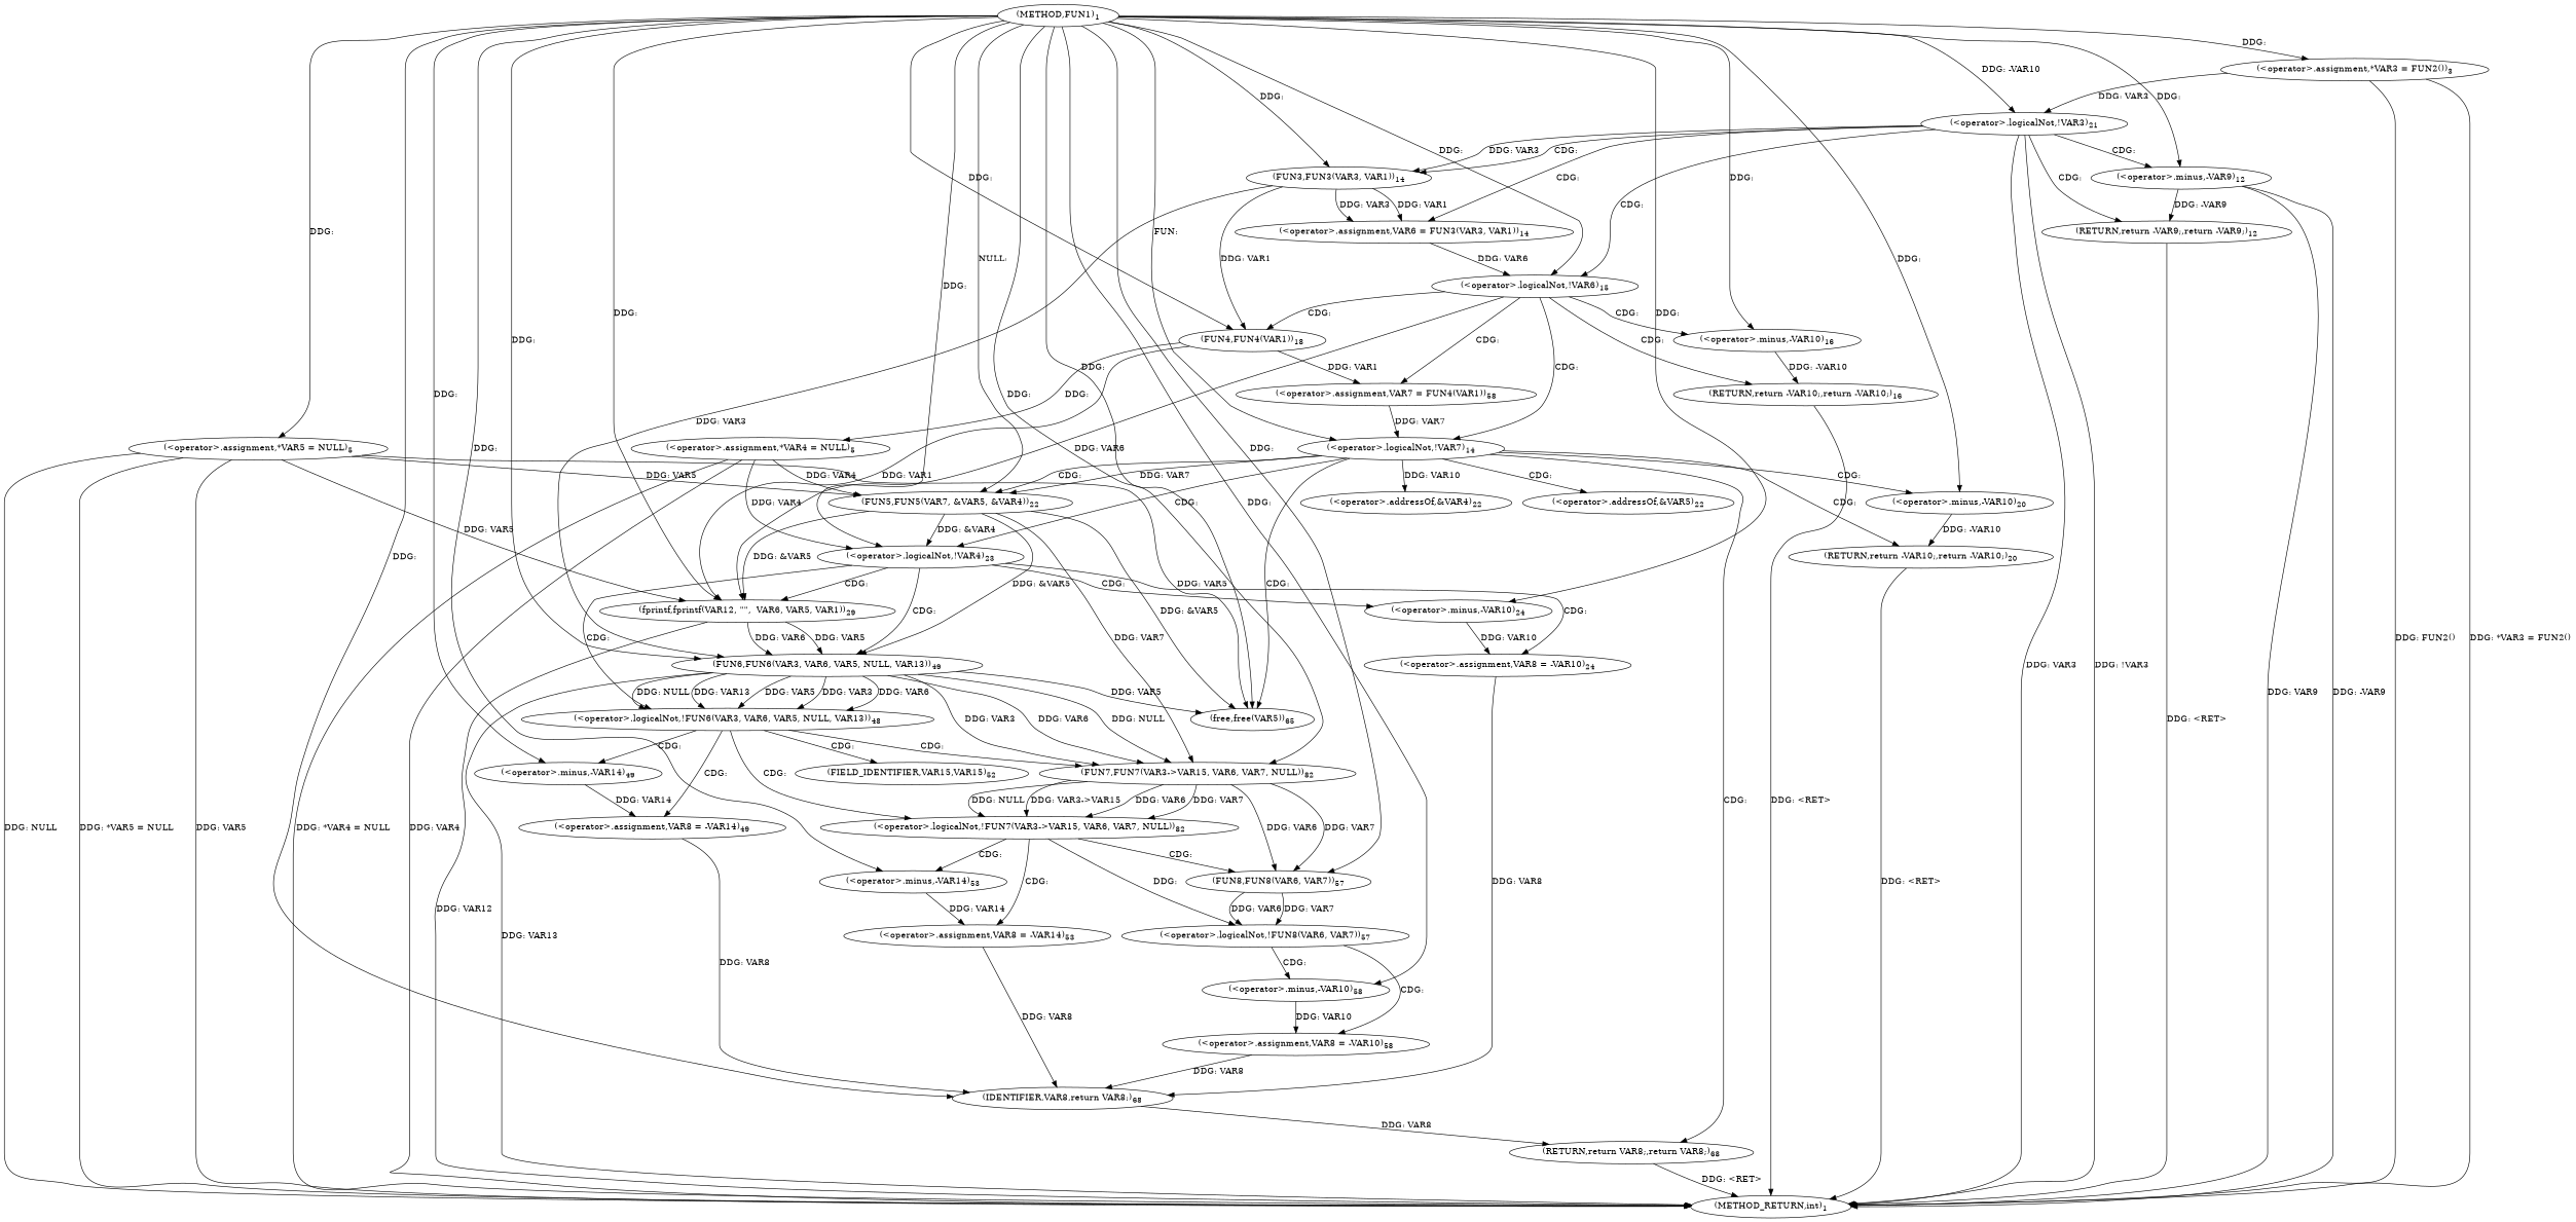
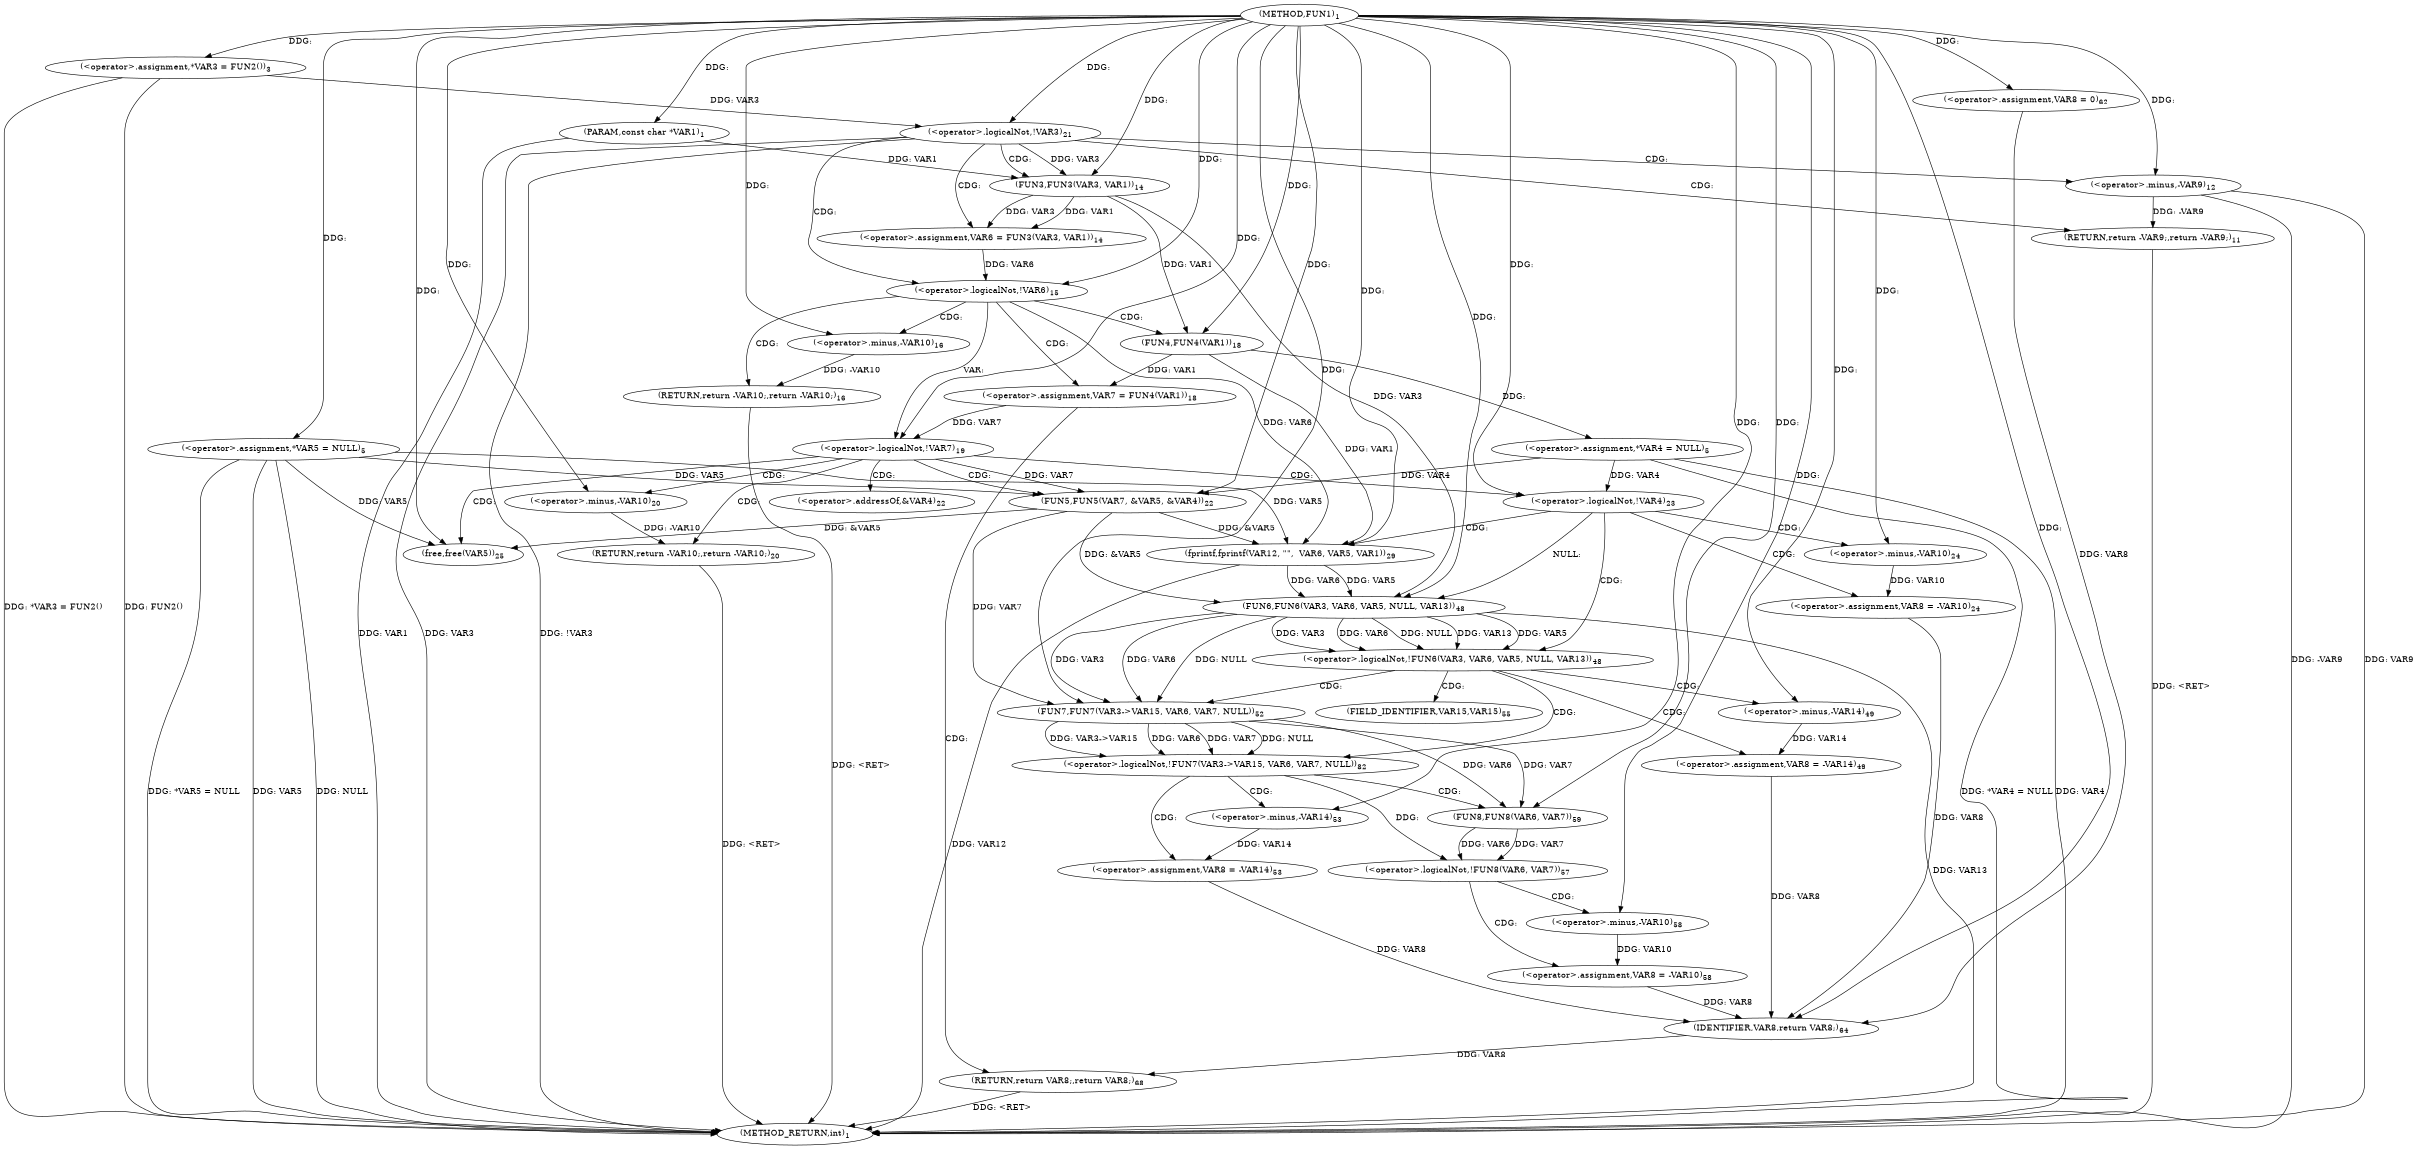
  digraph {
    n1 [label=<(METHOD,FUN1)<SUB>1</SUB>>]
+   n2 [label=<(PARAM,const char *VAR1)<SUB>1</SUB>>]
    n3 [label=<(&lt;operator&gt;.assignment,*VAR3 = FUN2())<SUB>3</SUB>>]
    n4 [label=<(&lt;operator&gt;.assignment,*VAR5 = NULL)<SUB>5</SUB>>]
    n5 [label=<(FUN5,FUN5(VAR7, &amp;VAR5, &amp;VAR4))<SUB>22</SUB>>]
    n6 [label=<(fprintf,fprintf(VAR12, &quot;&quot;,  			VAR6, VAR5, VAR1))<SUB>29</SUB>>]
-   n8 [label=<(free,free(VAR5))<SUB>65</SUB>>]
+   n7 [label=<(&lt;operator&gt;.assignment,VAR8 = 0)<SUB>62</SUB>>]
+   n8 [label=<(free,free(VAR5))<SUB>25</SUB>>]
    n9 [label=<(&lt;operator&gt;.logicalNot,!VAR3)<SUB>21</SUB>>]
    n10 [label=<(&lt;operator&gt;.logicalNot,!VAR6)<SUB>15</SUB>>]
-   n11 [label=<(&lt;operator&gt;.logicalNot,!VAR7)<SUB>14</SUB>>]
+   n11 [label=<(&lt;operator&gt;.logicalNot,!VAR7)<SUB>19</SUB>>]
    n12 [label=<(&lt;operator&gt;.logicalNot,!VAR4)<SUB>23</SUB>>]
-   n13 [label=<(IDENTIFIER,VAR8,return VAR8;)<SUB>68</SUB>>]
+   n13 [label=<(IDENTIFIER,VAR8,return VAR8;)<SUB>64</SUB>>]
    n14 [label=<(FUN3,FUN3(VAR3, VAR1))<SUB>14</SUB>>]
    n15 [label=<(FUN4,FUN4(VAR1))<SUB>18</SUB>>]
    n16 [label=<(&lt;operator&gt;.minus,-VAR9)<SUB>12</SUB>>]
    n17 [label=<(&lt;operator&gt;.minus,-VAR10)<SUB>16</SUB>>]
    n18 [label=<(&lt;operator&gt;.minus,-VAR10)<SUB>20</SUB>>]
-   n19 [label=<(FUN6,FUN6(VAR3, VAR6, VAR5, NULL, VAR13))<SUB>49</SUB>>]
-   n20 [label=<(FUN7,FUN7(VAR3-&gt;VAR15, VAR6, VAR7, NULL))<SUB>82</SUB>>]
-   n21 [label=<(FUN8,FUN8(VAR6, VAR7))<SUB>57</SUB>>]
+   n19 [label=<(FUN6,FUN6(VAR3, VAR6, VAR5, NULL, VAR13))<SUB>48</SUB>>]
+   n20 [label=<(FUN7,FUN7(VAR3-&gt;VAR15, VAR6, VAR7, NULL))<SUB>52</SUB>>]
+   n21 [label=<(FUN8,FUN8(VAR6, VAR7))<SUB>59</SUB>>]
    n22 [label=<(&lt;operator&gt;.minus,-VAR10)<SUB>24</SUB>>]
    n23 [label=<(&lt;operator&gt;.minus,-VAR14)<SUB>49</SUB>>]
    n24 [label=<(&lt;operator&gt;.minus,-VAR14)<SUB>53</SUB>>]
    n25 [label=<(&lt;operator&gt;.minus,-VAR10)<SUB>58</SUB>>]
    n26 [label=<(METHOD_RETURN,int)<SUB>1</SUB>>]
    n27 [label=<(&lt;operator&gt;.assignment,*VAR4 = NULL)<SUB>5</SUB>>]
    n28 [label=<(&lt;operator&gt;.assignment,VAR6 = FUN3(VAR3, VAR1))<SUB>14</SUB>>]
-   n29 [label=<(RETURN,return -VAR9;,return -VAR9;)<SUB>12</SUB>>]
-   n30 [label=<(&lt;operator&gt;.assignment,VAR7 = FUN4(VAR1))<SUB>58</SUB>>]
+   n29 [label=<(RETURN,return -VAR9;,return -VAR9;)<SUB>11</SUB>>]
+   n30 [label=<(&lt;operator&gt;.assignment,VAR7 = FUN4(VAR1))<SUB>18</SUB>>]
    n31 [label=<(RETURN,return -VAR10;,return -VAR10;)<SUB>16</SUB>>]
    n32 [label=<(RETURN,return VAR8;,return VAR8;)<SUB>68</SUB>>]
    n33 [label=<(RETURN,return -VAR10;,return -VAR10;)<SUB>20</SUB>>]
-   n34 [label=<(&lt;operator&gt;.addressOf,&amp;VAR5)<SUB>22</SUB>>]
    n35 [label=<(&lt;operator&gt;.addressOf,&amp;VAR4)<SUB>22</SUB>>]
    n36 [label=<(&lt;operator&gt;.logicalNot,!FUN6(VAR3, VAR6, VAR5, NULL, VAR13))<SUB>48</SUB>>]
    n37 [label=<(&lt;operator&gt;.assignment,VAR8 = -VAR10)<SUB>24</SUB>>]
    n38 [label=<(&lt;operator&gt;.logicalNot,!FUN7(VAR3-&gt;VAR15, VAR6, VAR7, NULL))<SUB>82</SUB>>]
    n39 [label=<(&lt;operator&gt;.logicalNot,!FUN8(VAR6, VAR7))<SUB>57</SUB>>]
    n40 [label=<(&lt;operator&gt;.assignment,VAR8 = -VAR14)<SUB>49</SUB>>]
    n41 [label=<(&lt;operator&gt;.assignment,VAR8 = -VAR14)<SUB>53</SUB>>]
    n42 [label=<(&lt;operator&gt;.assignment,VAR8 = -VAR10)<SUB>58</SUB>>]
-   n43 [label=<(FIELD_IDENTIFIER,VAR15,VAR15)<SUB>52</SUB>>]
+   n43 [label=<(FIELD_IDENTIFIER,VAR15,VAR15)<SUB>55</SUB>>]
+   n1 -> n2 [label="DDG: "]
    n1 -> n3 [label="DDG: "]
    n1 -> n4 [label="DDG: "]
-   n1 -> n5 [label="NULL: "]
+   n1 -> n5 [label="DDG: "]
    n1 -> n6 [label="DDG: "]
+   n1 -> n7 [label="DDG: "]
    n1 -> n8 [label="DDG: "]
-   n1 -> n9 [label="DDG: -VAR10"]
+   n1 -> n9 [label="DDG: "]
    n1 -> n10 [label="DDG: "]
-   n1 -> n11 [label="FUN: "]
+   n1 -> n11 [label="DDG: "]
    n1 -> n12 [label="DDG: "]
    n1 -> n13 [label="DDG: "]
    n1 -> n14 [label="DDG: "]
    n1 -> n15 [label="DDG: "]
    n1 -> n16 [label="DDG: "]
    n1 -> n17 [label="DDG: "]
    n1 -> n18 [label="DDG: "]
    n1 -> n19 [label="DDG: "]
    n1 -> n20 [label="DDG: "]
    n1 -> n21 [label="DDG: "]
    n1 -> n22 [label="DDG: "]
    n1 -> n23 [label="DDG: "]
    n1 -> n24 [label="DDG: "]
    n1 -> n25 [label="DDG: "]
+   n2 -> n14 [label="DDG: VAR1"]
+   n2 -> n26 [label="DDG: VAR1"]
    n3 -> n9 [label="DDG: VAR3"]
    n3 -> n26 [label="DDG: FUN2()"]
    n3 -> n26 [label="DDG: *VAR3 = FUN2()"]
    n4 -> n5 [label="DDG: VAR5"]
    n4 -> n6 [label="DDG: VAR5"]
    n4 -> n8 [label="DDG: VAR5"]
    n4 -> n26 [label="DDG: VAR5"]
    n4 -> n26 [label="DDG: NULL"]
    n4 -> n26 [label="DDG: *VAR5 = NULL"]
    n5 -> n6 [label="DDG: &amp;VAR5"]
    n5 -> n8 [label="DDG: &amp;VAR5"]
-   n5 -> n12 [label="DDG: &amp;VAR4"]
    n5 -> n19 [label="DDG: &amp;VAR5"]
    n5 -> n20 [label="DDG: VAR7"]
    n6 -> n19 [label="DDG: VAR6"]
    n6 -> n19 [label="DDG: VAR5"]
    n6 -> n26 [label="DDG: VAR12"]
+   n7 -> n13 [label="DDG: VAR8"]
    n9 -> n10 [label="CDG: "]
    n9 -> n14 [label="DDG: VAR3"]
    n9 -> n14 [label="CDG: "]
    n9 -> n16 [label="CDG: "]
    n9 -> n26 [label="DDG: VAR3"]
    n9 -> n26 [label="DDG: !VAR3"]
    n9 -> n28 [label="CDG: "]
    n9 -> n29 [label="CDG: "]
    n10 -> n6 [label="DDG: VAR6"]
-   n10 -> n11 [label="CDG: "]
+   n10 -> n11 [label="VAR: "]
    n10 -> n15 [label="CDG: "]
    n10 -> n17 [label="CDG: "]
    n10 -> n30 [label="CDG: "]
    n10 -> n31 [label="CDG: "]
    n11 -> n5 [label="DDG: VAR7"]
    n11 -> n5 [label="CDG: "]
    n11 -> n8 [label="CDG: "]
    n11 -> n12 [label="CDG: "]
    n11 -> n18 [label="CDG: "]
-   n11 -> n32 [label="CDG: "]
+   n30 -> n32 [label="CDG: "]
    n11 -> n33 [label="CDG: "]
-   n11 -> n34 [label="CDG: "]
-   n11 -> n35 [label="DDG: VAR10"]
+   n11 -> n35 [label="CDG: "]
    n12 -> n6 [label="CDG: "]
-   n12 -> n19 [label="CDG: "]
+   n12 -> n19 [label="NULL: "]
    n12 -> n22 [label="CDG: "]
    n12 -> n36 [label="CDG: "]
    n12 -> n37 [label="CDG: "]
    n13 -> n32 [label="DDG: VAR8"]
    n14 -> n15 [label="DDG: VAR1"]
    n14 -> n19 [label="DDG: VAR3"]
    n14 -> n28 [label="DDG: VAR3"]
    n14 -> n28 [label="DDG: VAR1"]
    n15 -> n6 [label="DDG: VAR1"]
    n15 -> n27 [label="DDG: "]
    n15 -> n30 [label="DDG: VAR1"]
    n16 -> n26 [label="DDG: VAR9"]
    n16 -> n26 [label="DDG: -VAR9"]
    n16 -> n29 [label="DDG: -VAR9"]
    n17 -> n31 [label="DDG: -VAR10"]
    n18 -> n33 [label="DDG: -VAR10"]
-   n19 -> n8 [label="DDG: VAR5"]
    n19 -> n20 [label="DDG: VAR3"]
    n19 -> n20 [label="DDG: VAR6"]
    n19 -> n20 [label="DDG: NULL"]
    n19 -> n26 [label="DDG: VAR13"]
    n19 -> n36 [label="DDG: VAR13"]
    n19 -> n36 [label="DDG: VAR5"]
    n19 -> n36 [label="DDG: VAR3"]
    n19 -> n36 [label="DDG: VAR6"]
    n19 -> n36 [label="DDG: NULL"]
    n20 -> n21 [label="DDG: VAR6"]
    n20 -> n21 [label="DDG: VAR7"]
    n20 -> n38 [label="DDG: VAR3-&gt;VAR15"]
    n20 -> n38 [label="DDG: VAR6"]
    n20 -> n38 [label="DDG: VAR7"]
    n20 -> n38 [label="DDG: NULL"]
    n21 -> n39 [label="DDG: VAR6"]
    n21 -> n39 [label="DDG: VAR7"]
    n22 -> n37 [label="DDG: VAR10"]
    n23 -> n40 [label="DDG: VAR14"]
    n24 -> n41 [label="DDG: VAR14"]
    n25 -> n42 [label="DDG: VAR10"]
    n27 -> n5 [label="DDG: VAR4"]
    n27 -> n12 [label="DDG: VAR4"]
    n27 -> n26 [label="DDG: VAR4"]
    n27 -> n26 [label="DDG: *VAR4 = NULL"]
    n28 -> n10 [label="DDG: VAR6"]
    n29 -> n26 [label="DDG: &lt;RET&gt;"]
    n30 -> n11 [label="DDG: VAR7"]
    n31 -> n26 [label="DDG: &lt;RET&gt;"]
    n32 -> n26 [label="DDG: &lt;RET&gt;"]
    n33 -> n26 [label="DDG: &lt;RET&gt;"]
    n36 -> n20 [label="CDG: "]
    n36 -> n23 [label="CDG: "]
    n36 -> n38 [label="CDG: "]
    n36 -> n40 [label="CDG: "]
    n36 -> n43 [label="CDG: "]
    n37 -> n13 [label="DDG: VAR8"]
    n38 -> n21 [label="CDG: "]
    n38 -> n24 [label="CDG: "]
    n38 -> n39 [label="DDG: "]
    n38 -> n41 [label="CDG: "]
    n39 -> n25 [label="CDG: "]
    n39 -> n42 [label="CDG: "]
    n40 -> n13 [label="DDG: VAR8"]
    n41 -> n13 [label="DDG: VAR8"]
    n42 -> n13 [label="DDG: VAR8"]
  }
